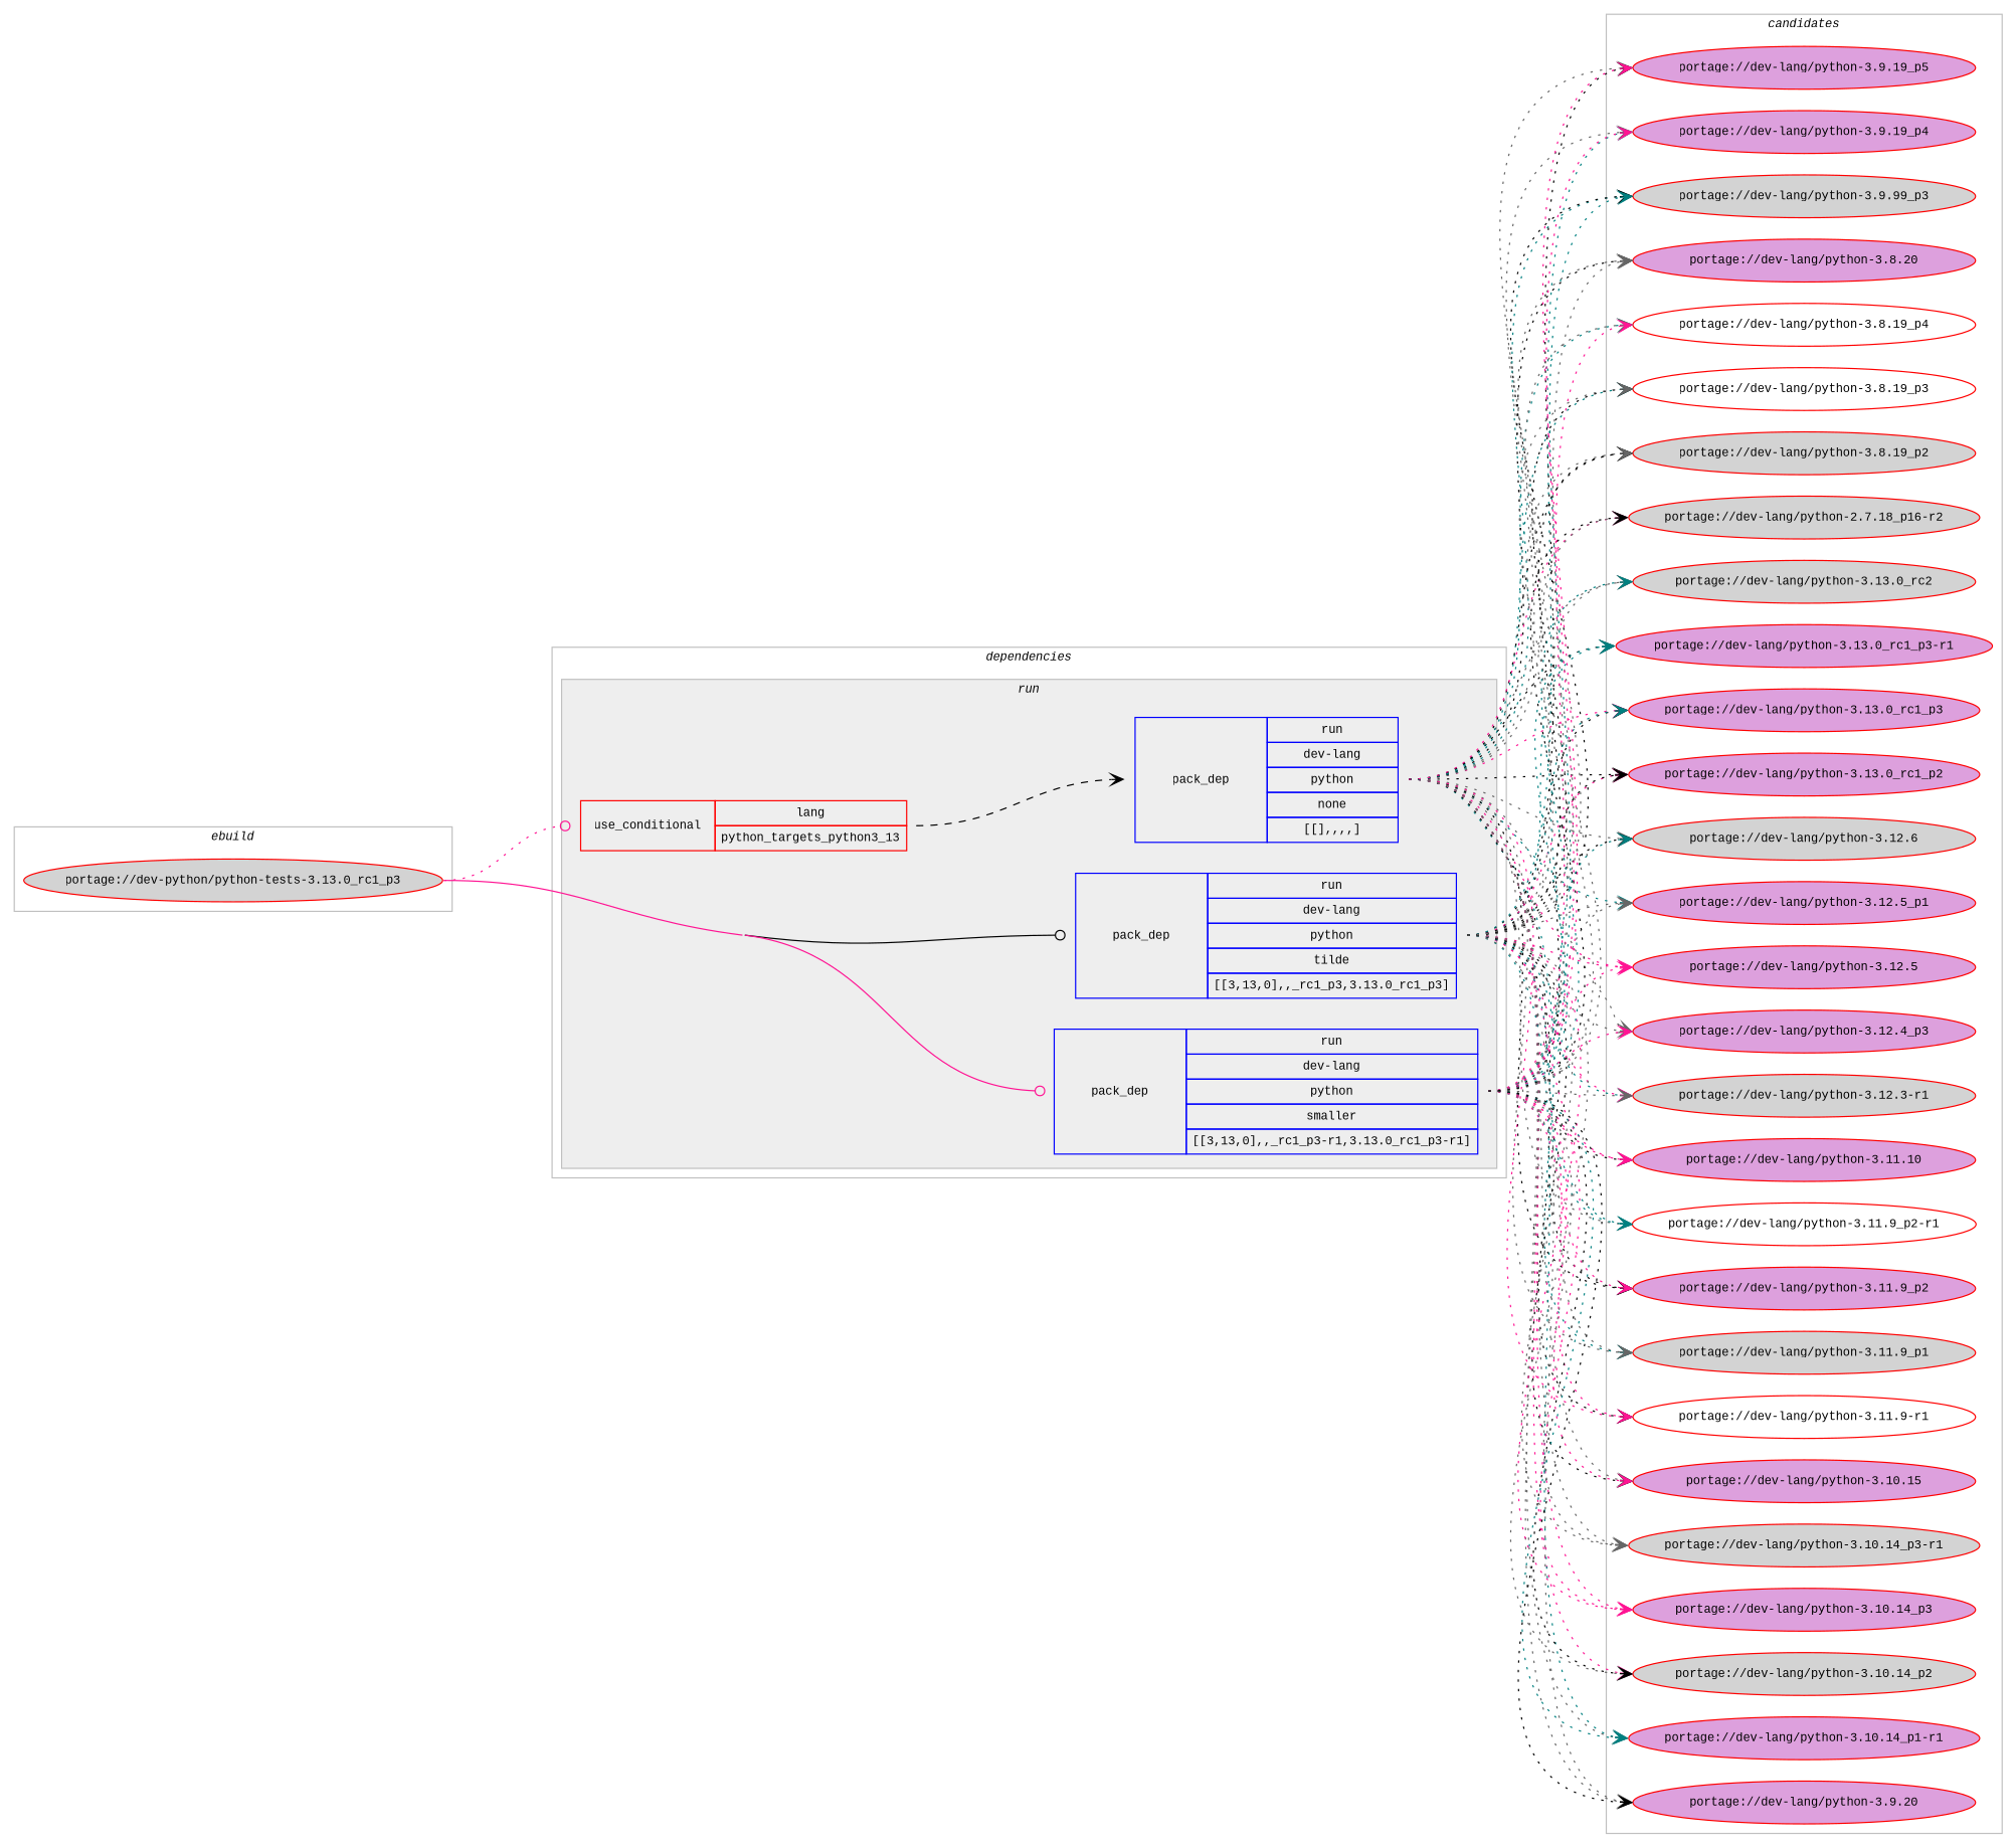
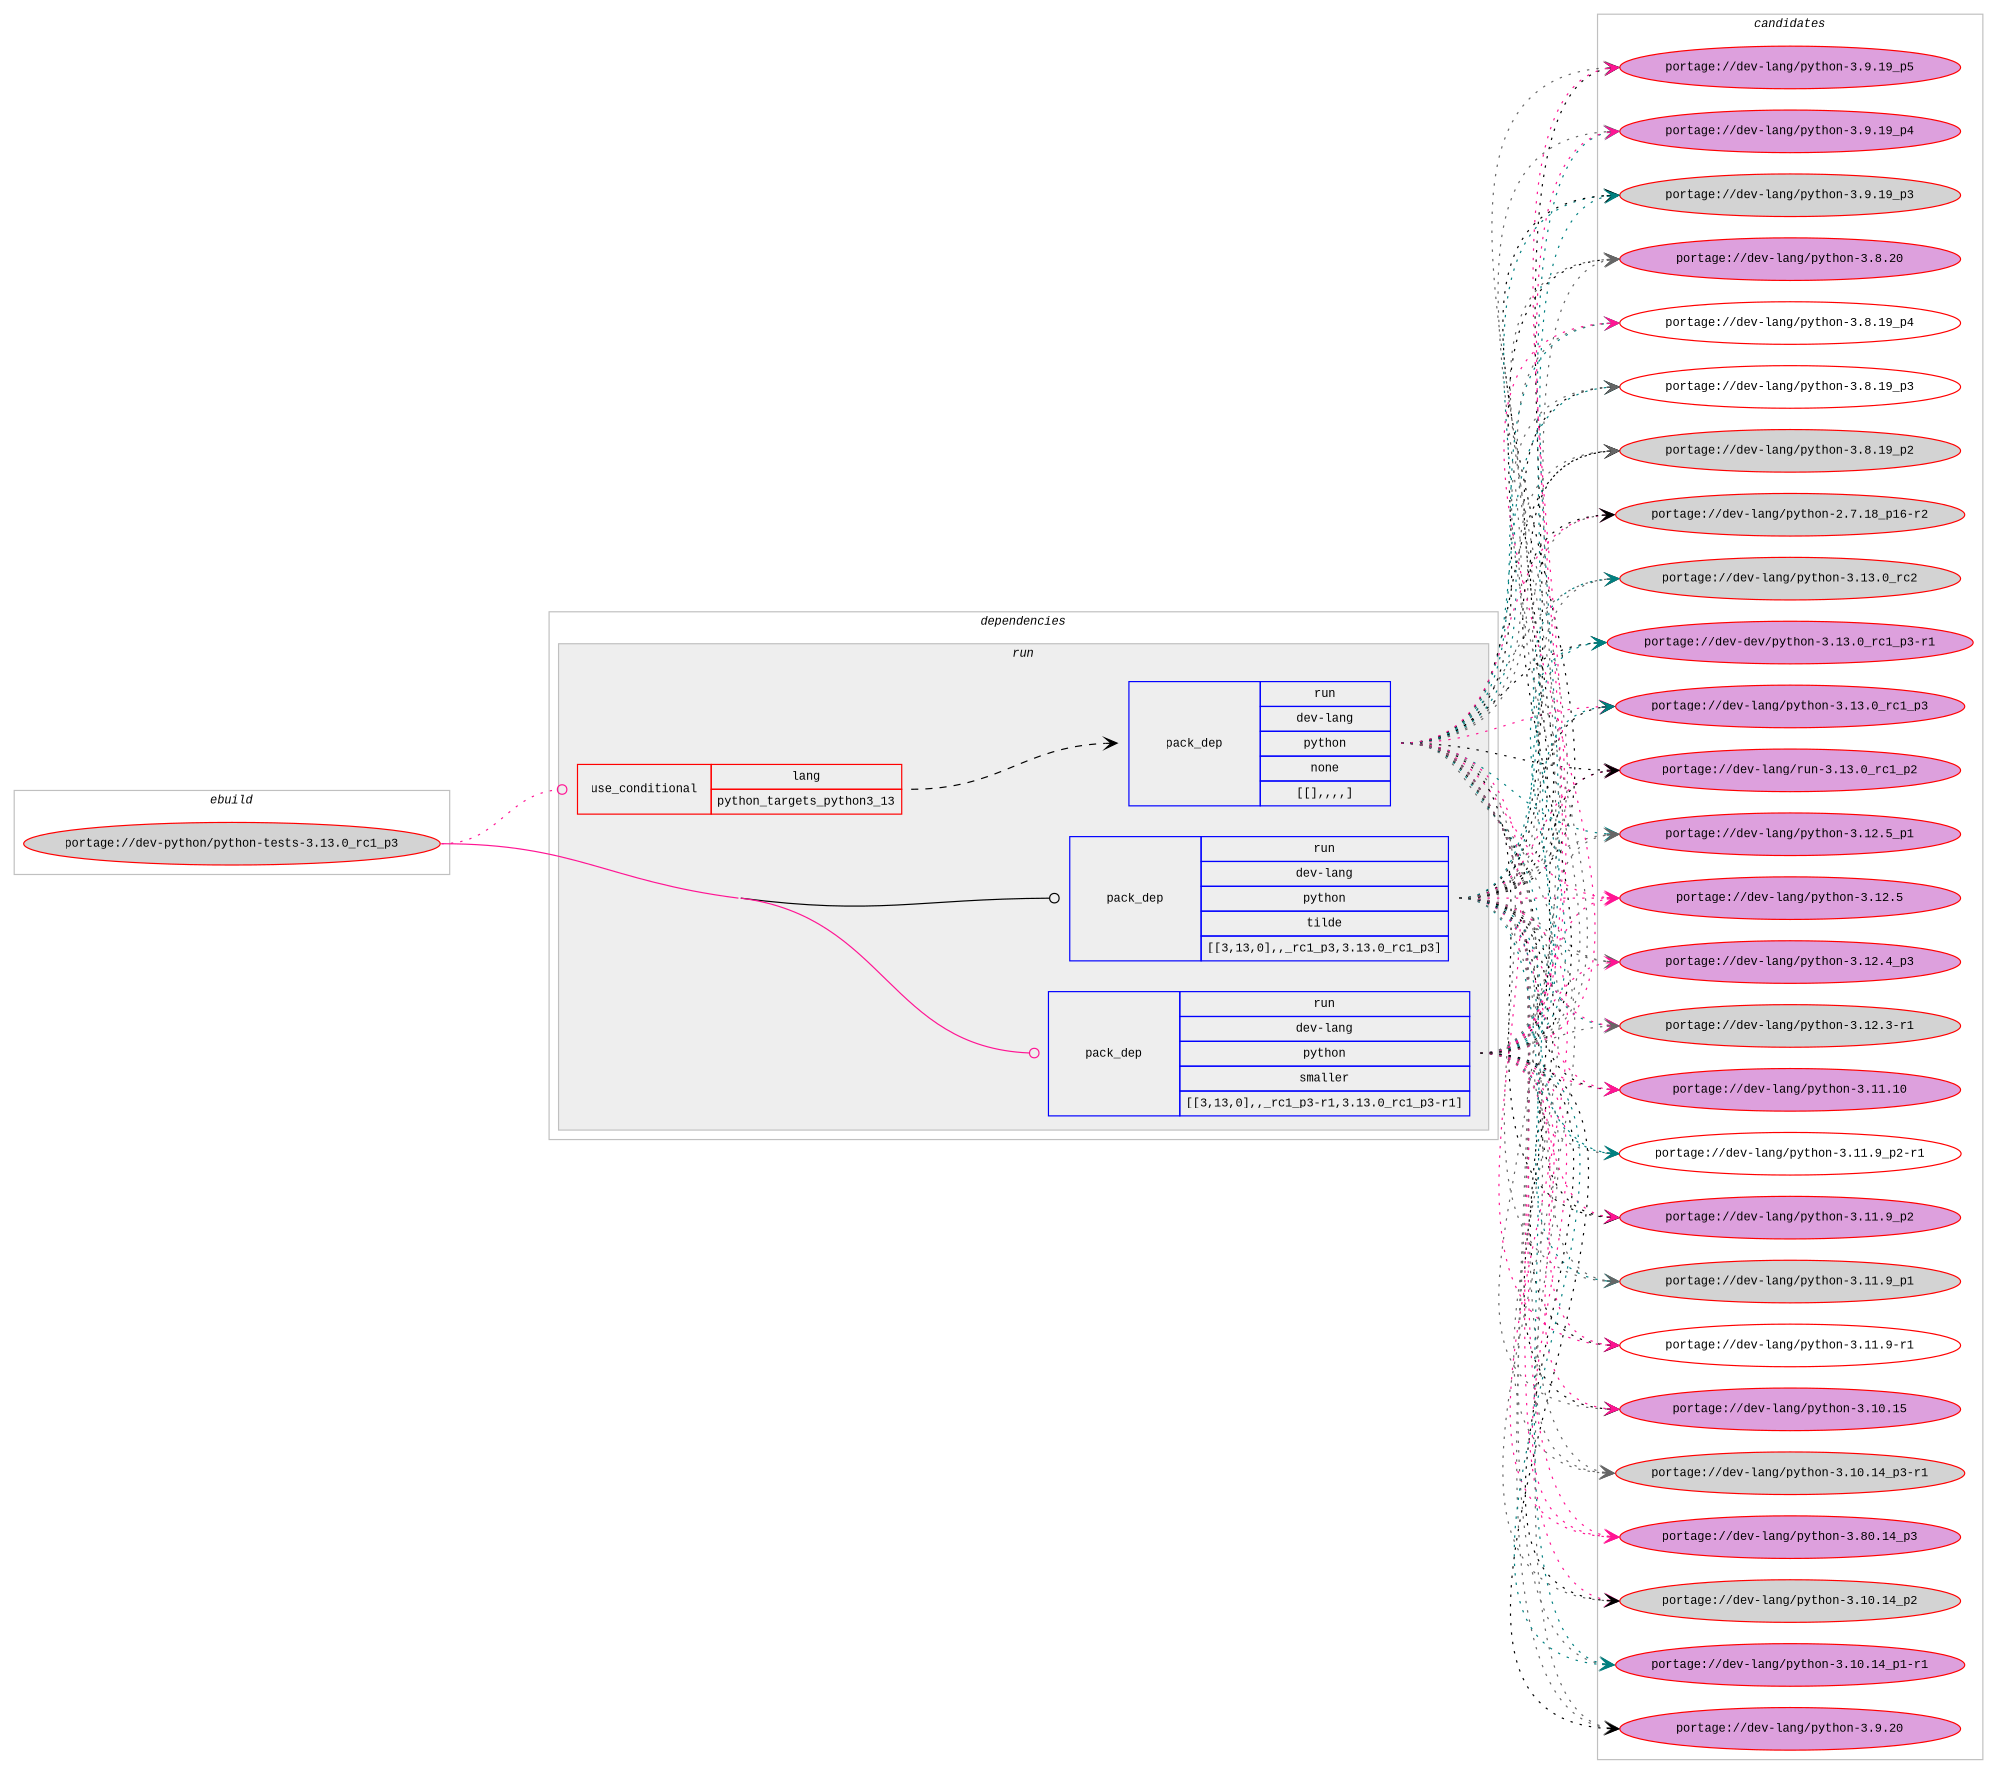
  digraph {
    compound=true
    concentrate=true
    fontname="Liberation Mono"
    fontsize=10
    newrank=true
    rankdir=LR
    ranksep=1.5
    node [color=red fillcolor=plum fontname="Liberation Mono" fontsize=10 style=filled]
    edge [arrowhead=vee color=gray40 fontname="Liberation Mono" headport=w style=dotted tailport=e weight=100]
    n1 [fillcolor=lightgrey label="portage://dev-python/python-tests-3.13.0_rc1_p3" width=4]
    n2 [color=blue label=<<TABLE BORDER="0" CELLBORDER="1" CELLSPACING="0" CELLPADDING="4" WIDTH="220"><TR><TD ROWSPAN="6" CELLPADDING="30">pack_dep</TD></TR><TR><TD WIDTH="110">run</TD></TR><TR><TD>dev-lang</TD></TR><TR><TD>python</TD></TR><TR><TD>none</TD></TR><TR><TD>[[],,,,]</TD></TR></TABLE>> shape=none fillcolor="" style=""]
    n3 [label=<<TABLE BORDER="0" CELLBORDER="1" CELLSPACING="0" CELLPADDING="4"><TR><TD ROWSPAN="3" CELLPADDING="10">use_conditional</TD></TR><TR><TD>lang</TD></TR><TR><TD>python_targets_python3_13</TD></TR></TABLE>> shape=none fillcolor="" style=""]
    n4 [color=blue label=<<TABLE BORDER="0" CELLBORDER="1" CELLSPACING="0" CELLPADDING="4" WIDTH="220"><TR><TD ROWSPAN="6" CELLPADDING="30">pack_dep</TD></TR><TR><TD WIDTH="110">run</TD></TR><TR><TD>dev-lang</TD></TR><TR><TD>python</TD></TR><TR><TD>tilde</TD></TR><TR><TD>[[3,13,0],,_rc1_p3,3.13.0_rc1_p3]</TD></TR></TABLE>> shape=none fillcolor="" style=""]
    n5 [color=blue label=<<TABLE BORDER="0" CELLBORDER="1" CELLSPACING="0" CELLPADDING="4" WIDTH="220"><TR><TD ROWSPAN="6" CELLPADDING="30">pack_dep</TD></TR><TR><TD WIDTH="110">run</TD></TR><TR><TD>dev-lang</TD></TR><TR><TD>python</TD></TR><TR><TD>smaller</TD></TR><TR><TD>[[3,13,0],,_rc1_p3-r1,3.13.0_rc1_p3-r1]</TD></TR></TABLE>> shape=none fillcolor="" style=""]
    n6 [fillcolor=lightgrey label="portage://dev-lang/python-3.13.0_rc2" width=4]
-   n7 [label="portage://dev-lang/python-3.13.0_rc1_p3-r1" width=4]
+   n7 [label="portage://dev-dev/python-3.13.0_rc1_p3-r1" width=4]
    n8 [label="portage://dev-lang/python-3.13.0_rc1_p3" width=4]
-   n9 [label="portage://dev-lang/python-3.13.0_rc1_p2" width=4]
-   n10 [fillcolor=lightgrey label="portage://dev-lang/python-3.12.6" width=4]
+   n9 [label="portage://dev-lang/run-3.13.0_rc1_p2" width=4]
    n11 [label="portage://dev-lang/python-3.12.5_p1" width=4]
    n12 [label="portage://dev-lang/python-3.12.5" width=4]
    n13 [label="portage://dev-lang/python-3.12.4_p3" width=4]
    n14 [fillcolor=lightgrey label="portage://dev-lang/python-3.12.3-r1" width=4]
    n15 [label="portage://dev-lang/python-3.11.10" width=4]
    n16 [fillcolor=white label="portage://dev-lang/python-3.11.9_p2-r1" width=4]
    n17 [label="portage://dev-lang/python-3.11.9_p2" width=4]
    n18 [fillcolor=lightgrey label="portage://dev-lang/python-3.11.9_p1" width=4]
    n19 [fillcolor=white label="portage://dev-lang/python-3.11.9-r1" width=4]
    n20 [label="portage://dev-lang/python-3.10.15" width=4]
    n21 [fillcolor=lightgrey label="portage://dev-lang/python-3.10.14_p3-r1" width=4]
-   n22 [label="portage://dev-lang/python-3.10.14_p3" width=4]
+   n22 [label="portage://dev-lang/python-3.80.14_p3" width=4]
    n23 [fillcolor=lightgrey label="portage://dev-lang/python-3.10.14_p2" width=4]
    n24 [label="portage://dev-lang/python-3.10.14_p1-r1" width=4]
    n25 [label="portage://dev-lang/python-3.9.20" width=4]
    n26 [label="portage://dev-lang/python-3.9.19_p5" width=4]
    n27 [label="portage://dev-lang/python-3.9.19_p4" width=4]
-   n28 [fillcolor=lightgrey label="portage://dev-lang/python-3.9.99_p3" width=4]
+   n28 [fillcolor=lightgrey label="portage://dev-lang/python-3.9.19_p3" width=4]
    n29 [label="portage://dev-lang/python-3.8.20" width=4]
    n30 [fillcolor=white label="portage://dev-lang/python-3.8.19_p4" width=4]
    n31 [fillcolor=white label="portage://dev-lang/python-3.8.19_p3" width=4]
    n32 [fillcolor=lightgrey label="portage://dev-lang/python-3.8.19_p2" width=4]
    n33 [fillcolor=lightgrey label="portage://dev-lang/python-2.7.18_p16-r2" width=4]
    subgraph cluster_1 {
      color=gray
      label=<<i>ebuild</i>>
      n1
    }
    subgraph cluster_2 {
      color=gray
      label=<<i>dependencies</i>>
      subgraph cluster_3 {
        color=gray
        fillcolor="#eeeeee"
        label=<<i>compile</i>>
        style=filled
      }
      subgraph cluster_4 {
        color=gray
        fillcolor="#eeeeee"
        label=<<i>compile and run</i>>
        style=filled
      }
      subgraph cluster_5 {
        color=gray
        fillcolor="#eeeeee"
        label=<<i>run</i>>
        style=filled
        subgraph sub_6 {
          color=gray
          fillcolor="#eeeeee"
          label=<<i>run</i>>
          style=filled
          n4
        }
        subgraph sub_7 {
          color=gray
          fillcolor="#eeeeee"
          label=<<i>run</i>>
          style=filled
          n3
          subgraph sub_8 {
            color=gray
            fillcolor="#eeeeee"
            label=<<i>run</i>>
            style=filled
            n2
          }
        }
        subgraph sub_9 {
          color=gray
          fillcolor="#eeeeee"
          label=<<i>run</i>>
          style=filled
          n5
        }
      }
    }
    subgraph cluster_10 {
      color=gray
      label=<<i>candidates</i>>
      rank=same
      subgraph sub_11 {
        color=black
        label=<<i>candidates</i>>
        nodesep=1
        rank=same
        n6
        n7
        n8
        n9
-       n10
        n11
        n12
        n13
        n14
        n15
        n16
        n17
        n18
        n19
        n20
        n21
        n22
        n23
        n24
        n25
        n26
        n27
        n28
        n29
        n30
        n31
        n32
        n33
      }
      subgraph sub_12 {
        color=black
        label=<<i>candidates</i>>
        nodesep=1
        rank=same
        n6
        n7
        n8
        n9
-       n10
        n11
        n12
        n13
        n14
        n15
        n16
        n17
        n18
        n19
        n20
        n21
        n22
        n23
        n24
        n25
        n26
        n27
        n28
        n29
        n30
        n31
        n32
        n33
      }
      subgraph sub_13 {
        color=black
        label=<<i>candidates</i>>
        nodesep=1
        rank=same
        n6
        n7
        n8
        n9
-       n10
        n11
        n12
        n13
        n14
        n15
        n16
        n17
        n18
        n19
        n20
        n21
        n22
        n23
        n24
        n25
        n26
        n27
        n28
        n29
        n30
        n31
        n32
        n33
      }
    }
    n1 -> n3 [arrowhead=odot color=deeppink weight=20]
    n1 -> n4 [arrowhead=odot color=black style=solid weight=20]
    n1 -> n5 [arrowhead=odot color=deeppink style=solid weight=20]
    n2 -> n6
    n2 -> n7 [color=black]
    n2 -> n8 [color=deeppink]
    n2 -> n9 [color=black]
-   n2 -> n10
    n2 -> n11 [color=teal]
    n2 -> n12 [color=deeppink]
    n2 -> n13
    n2 -> n14 [color=teal]
    n2 -> n15 [color=black]
    n2 -> n16
    n2 -> n17 [color=black]
    n2 -> n18
    n2 -> n19 [color=deeppink]
    n2 -> n20
    n2 -> n21
    n2 -> n22 [color=deeppink]
    n2 -> n23 [color=deeppink]
    n2 -> n24
    n2 -> n25
    n2 -> n26
    n2 -> n27
    n2 -> n28 [color=teal]
    n2 -> n29 [color=black]
    n2 -> n30 [color=teal]
    n2 -> n31 [color=teal]
    n2 -> n32 [color=black]
    n2 -> n33 [color=deeppink]
    n3 -> n2 [color=black style=dashed weight=20]
    n4 -> n6
    n4 -> n7 [color=teal]
    n4 -> n8 [color=black]
    n4 -> n9 [color=deeppink]
-   n4 -> n10 [color=black]
    n4 -> n11
    n4 -> n12 [color=deeppink]
    n4 -> n13
    n4 -> n14 [color=deeppink]
    n4 -> n15 [color=deeppink]
    n4 -> n16 [color=teal]
    n4 -> n17 [color=black]
    n4 -> n18 [color=teal]
    n4 -> n19 [color=black]
    n4 -> n20 [color=black]
    n4 -> n21
    n4 -> n22 [color=deeppink]
    n4 -> n23
    n4 -> n24 [color=teal]
    n4 -> n25
    n4 -> n26 [color=black]
    n4 -> n27 [color=teal]
    n4 -> n28 [color=black]
    n4 -> n29
    n4 -> n30
    n4 -> n31 [color=black]
    n4 -> n32 [color=black]
    n4 -> n33
    n5 -> n6 [color=teal]
    n5 -> n7 [color=teal]
    n5 -> n8 [color=teal]
    n5 -> n9 [color=black]
-   n5 -> n10 [color=teal]
    n5 -> n11
    n5 -> n12 [color=deeppink]
    n5 -> n13 [color=deeppink]
    n5 -> n14
    n5 -> n15 [color=deeppink]
    n5 -> n16 [color=teal]
    n5 -> n17 [color=deeppink]
    n5 -> n18
    n5 -> n19 [color=deeppink]
    n5 -> n20 [color=deeppink]
    n5 -> n21
    n5 -> n22 [color=deeppink]
    n5 -> n23 [color=black]
    n5 -> n24 [color=teal]
    n5 -> n25 [color=black]
    n5 -> n26 [color=deeppink]
    n5 -> n27 [color=deeppink]
    n5 -> n28 [color=teal]
    n5 -> n29
    n5 -> n30 [color=deeppink]
    n5 -> n31
    n5 -> n32
    n5 -> n33 [color=black]
  }
